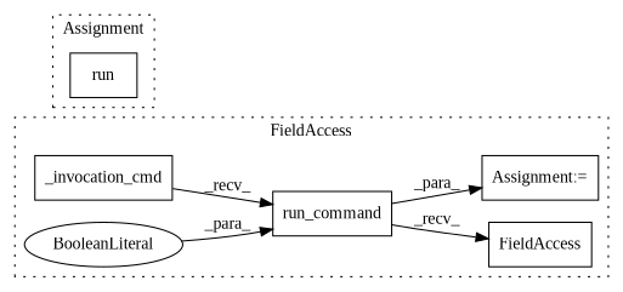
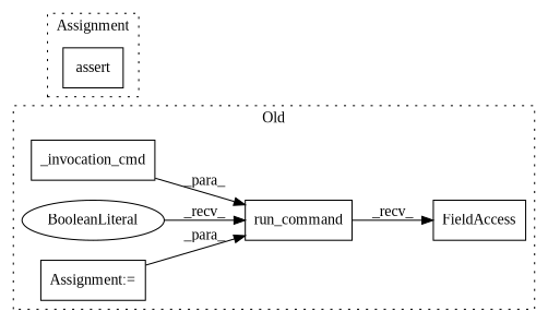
  digraph {
    fontname="Liberation Serif"
    rankdir=LR
    node [a=32 fontname="Liberation Serif" shape=box]
    edge [fontname="Liberation Serif"]
    n1 [l="12,1" label=run_command s="2573,2612"]
    n2 [a=22 l=7 label=FieldAccess s=2554]
    n3 [l=17 label=_invocation_cmd s=2590]
    n4 [a=9 l=4 label=BooleanLiteral s=2608 shape=ellipse]
    n5 [a=7 l=1 label="Assignment:=" s=2553]
-   n6 [l=26 label=run s=4025]
+   n6 [l=26 label=assert s=4025]
    subgraph cluster_1 {
-     label=FieldAccess
+     label=Old
      style=dotted
      n1
      n2
      n3
      n4
      n5
    }
    subgraph cluster_2 {
      label=Assignment
      style=dotted
      n6
    }
    n1 -> n2 [label=_recv_]
-   n1 -> n5 [label=_para_]
-   n3 -> n1 [label=_recv_]
-   n4 -> n1 [label=_para_]
+   n5 -> n1 [label=_para_]
+   n3 -> n1 [label=_para_]
+   n4 -> n1 [label=_recv_]
  }
